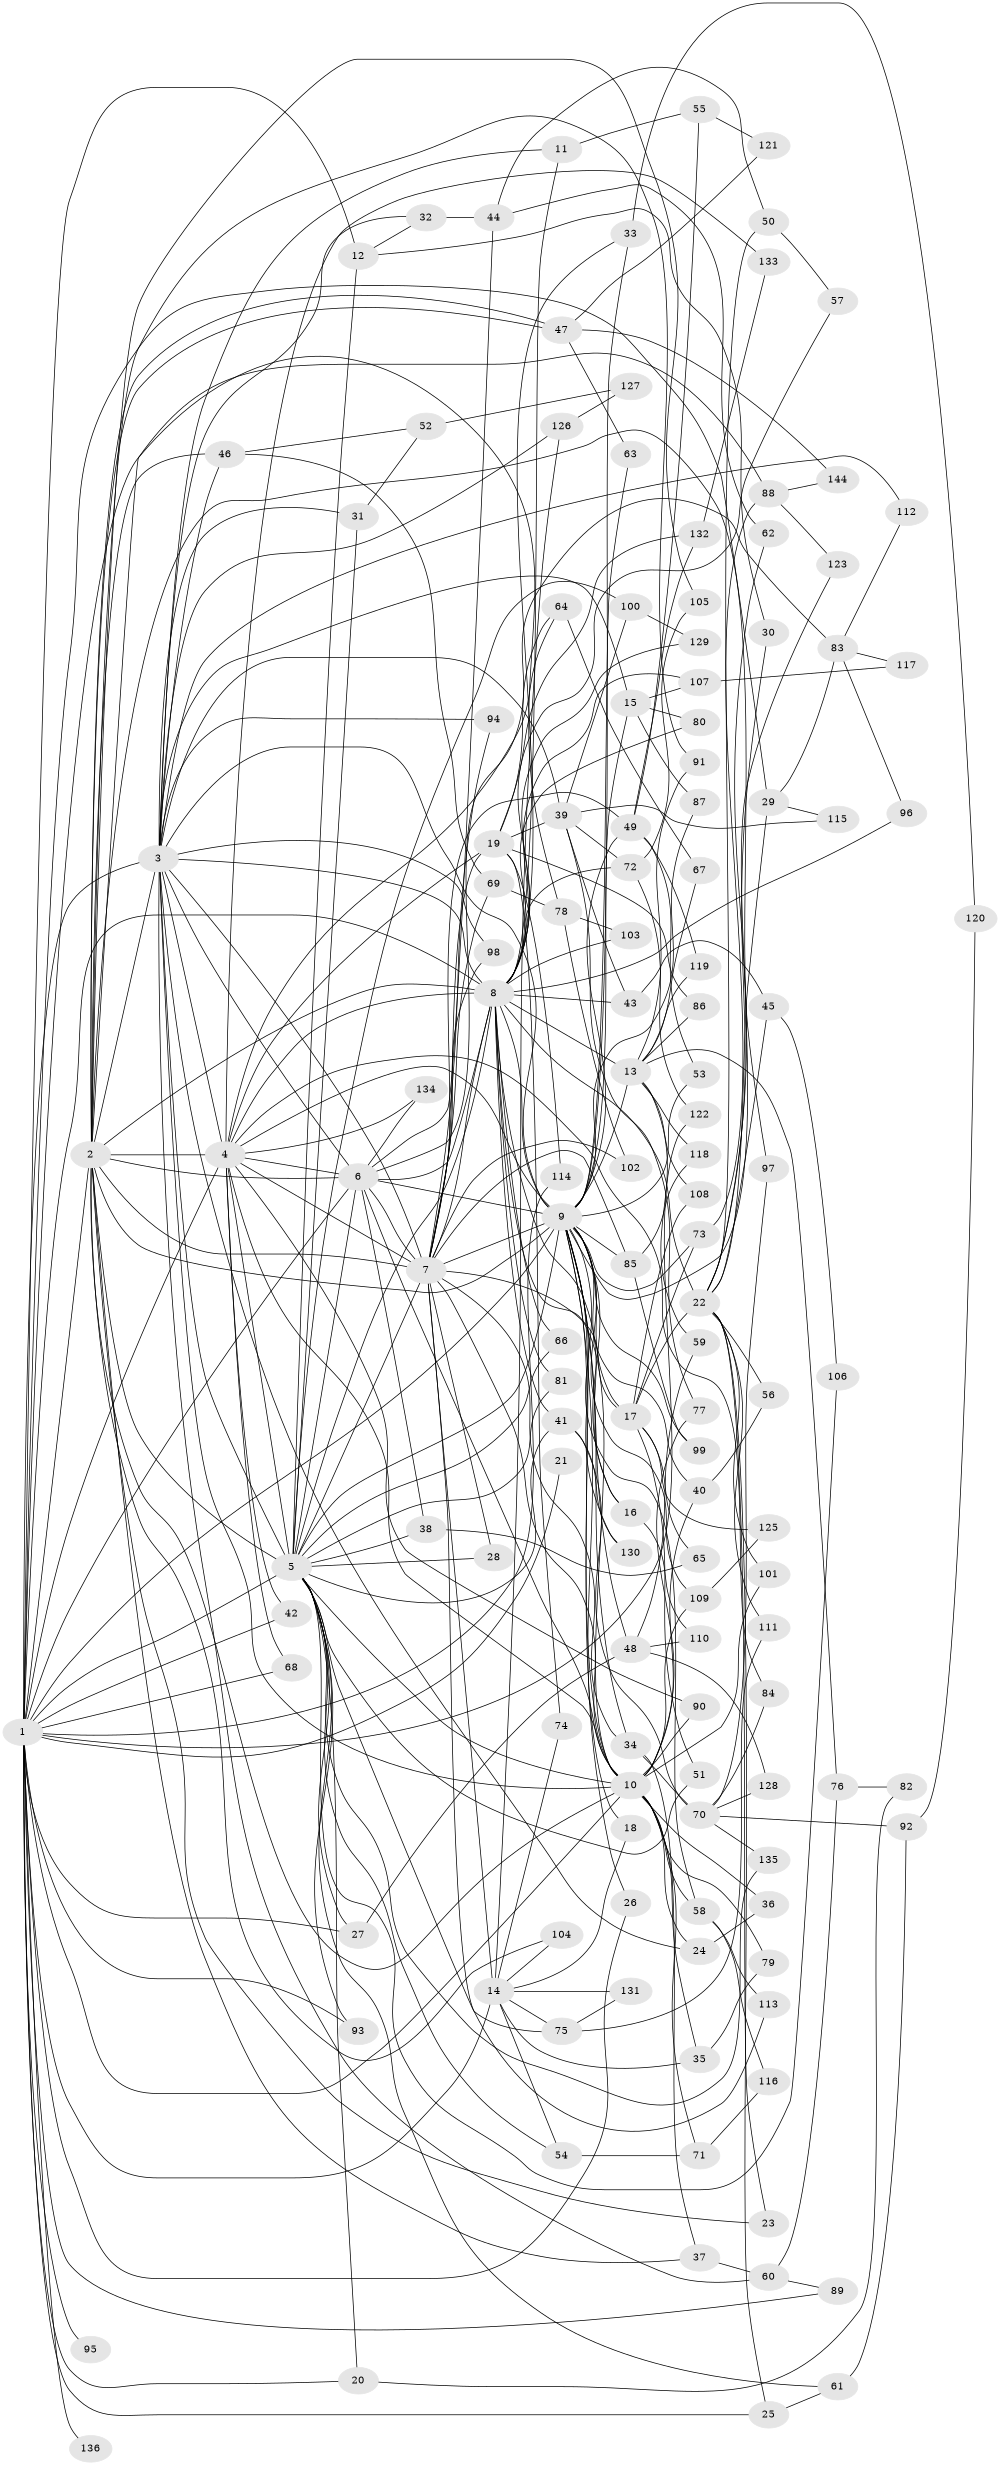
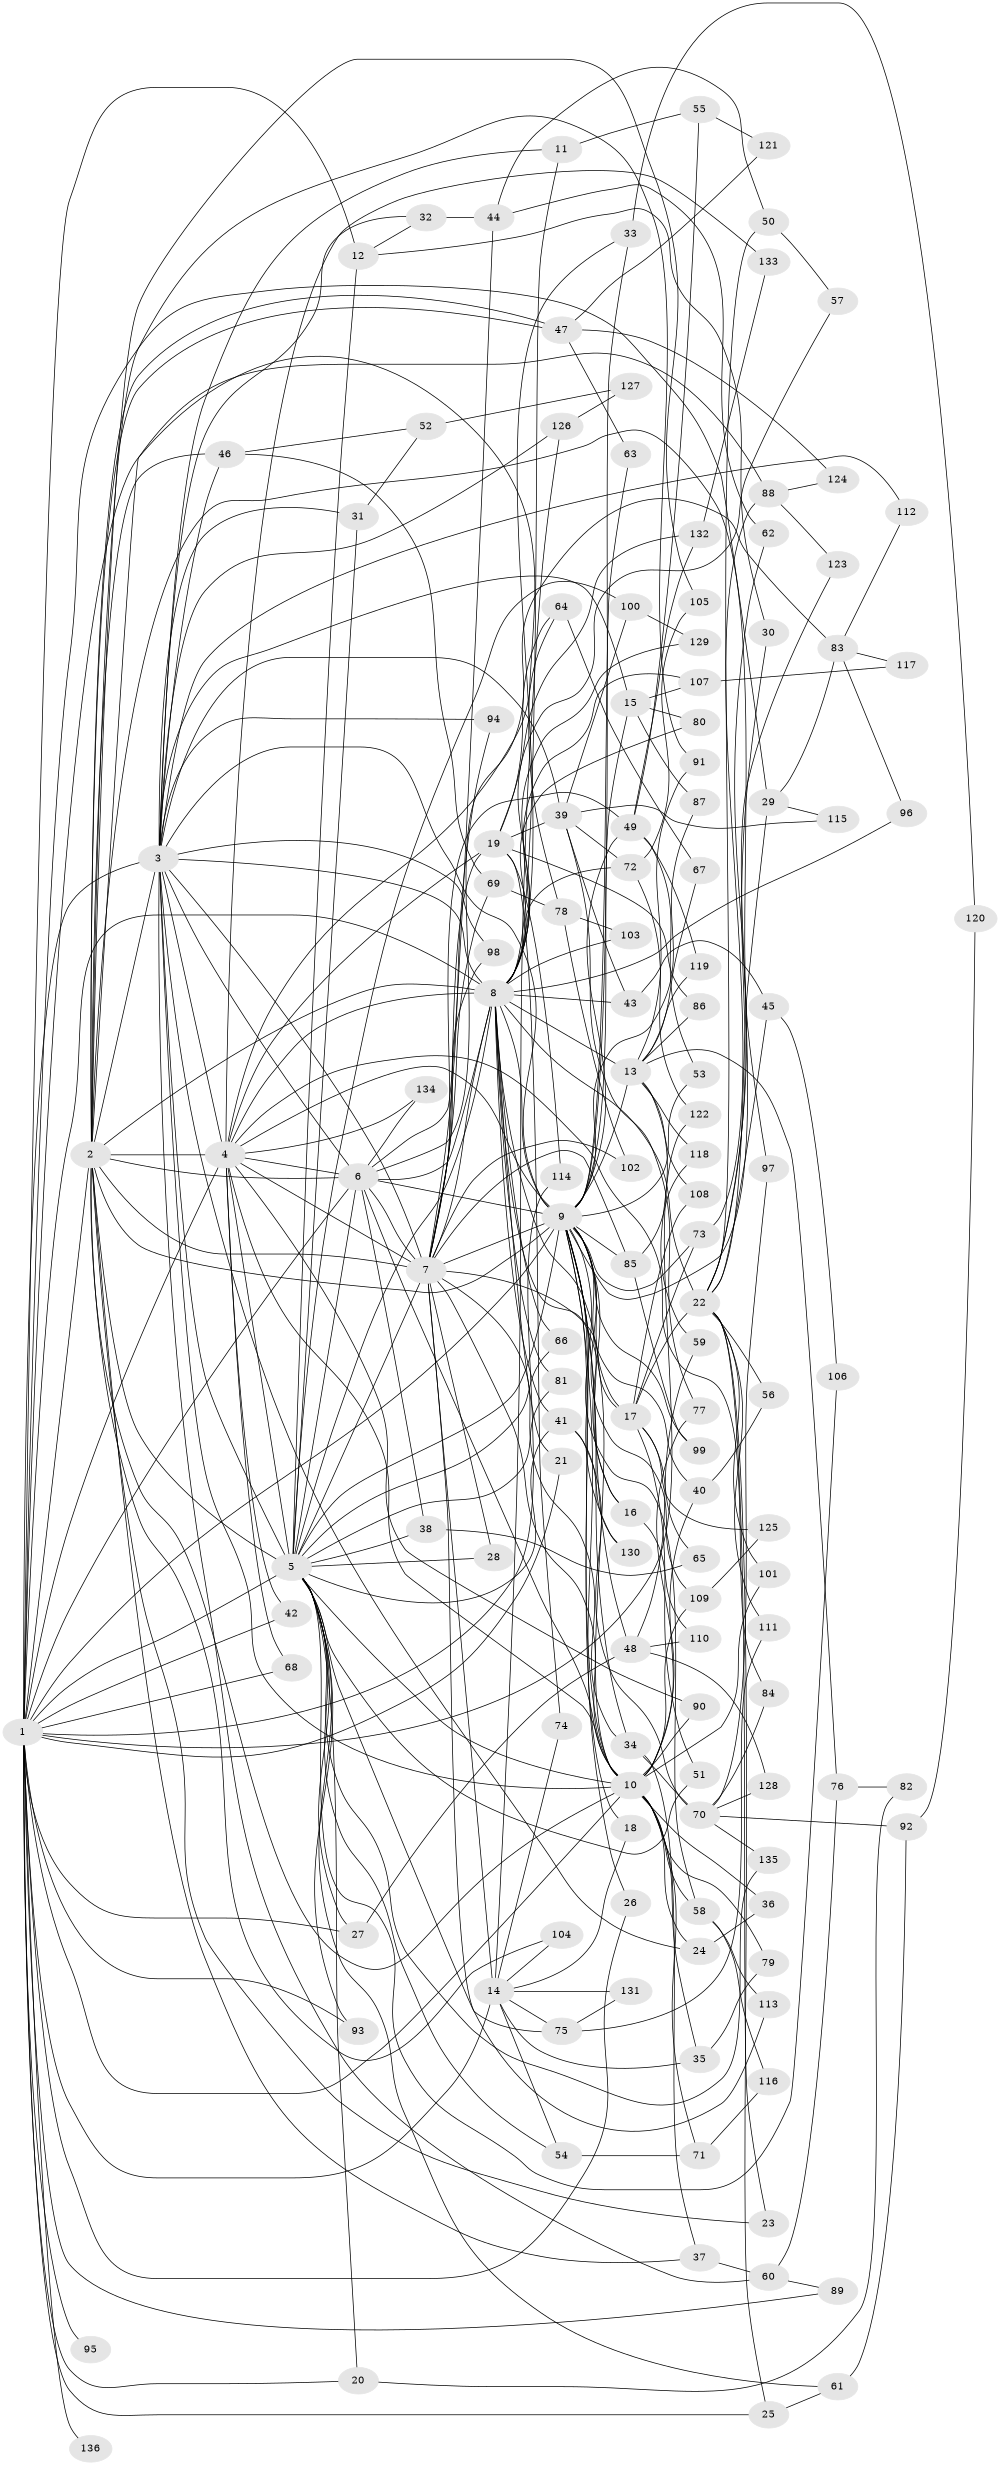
  graph {
    rankdir=LR
    node [color=gray90 style=filled]
    1
    2
    3
    4
    5
    6
    8
    9
    10
    12
    14
    20
    21
    25
    26
    27
    29
    42
    68
    78
    89
    93
    95
    114
    122
    136
    7
    23
    37
    46
    47
    88
    91
    97
    104
    105
    11
    15
    24
    31
    32
    39
    60
    94
    98
    112
    126
    19
    64
    84
    90
    133
    134
    28
    38
    41
    51
    54
    61
    66
    75
    81
    100
    106
    135
    44
    83
    17
    34
    49
    69
    85
    102
    113
    13
    16
    22
    33
    43
    57
    72
    80
    96
    103
    107
    129
    18
    40
    48
    53
    58
    63
    73
    87
    99
    109
    123
    130
    35
    36
    71
    77
    79
    101
    30
    74
    131
    82
    115
    52
    121
-   124 [label=144]
+   124
    55
    76
    127
    86
    132
    67
    65
    70
    92
    111
    50
    62
    117
    108
    125
    119
    118
    59
    110
    45
    56
    120
    128
    116
    1 -- 2
    1 -- 3
    1 -- 4
    1 -- 5
    1 -- 6
    1 -- 8
    1 -- 9
    1 -- 10
    1 -- 12
    1 -- 14
    1 -- 20
    1 -- 21
    1 -- 25
    1 -- 26
    1 -- 27
    1 -- 29
    1 -- 42
    1 -- 68
    1 -- 78
    1 -- 89
    1 -- 93
    1 -- 95
    1 -- 114
    1 -- 122
    1 -- 136
    2 -- 3
    2 -- 4
    2 -- 5
    2 -- 6
    2 -- 8
    2 -- 9
    2 -- 10
    2 -- 7
    2 -- 23
    2 -- 37
    2 -- 46
    2 -- 47
    2 -- 47
    2 -- 88
    2 -- 91
    2 -- 97
    2 -- 104
    2 -- 105
    3 -- 4
    3 -- 5
    3 -- 6
    3 -- 8
    3 -- 9
    3 -- 10
    3 -- 7
    3 -- 46
    3 -- 11
    3 -- 15
    3 -- 24
    3 -- 31
    3 -- 32
    3 -- 39
    3 -- 60
    3 -- 94
    3 -- 98
    3 -- 112
    3 -- 126
    4 -- 5
    4 -- 6
    4 -- 8
    4 -- 9
    4 -- 10
    4 -- 42
    4 -- 68
    4 -- 7
    4 -- 19
    4 -- 64
    4 -- 84
    4 -- 90
    4 -- 133
    4 -- 134
    5 -- 6
    5 -- 8
    5 -- 9
    5 -- 10
    5 -- 12
    5 -- 20
    5 -- 27
    5 -- 93
    5 -- 7
    5 -- 31
    5 -- 28
    5 -- 38
    5 -- 41
    5 -- 51
    5 -- 54
    5 -- 61
    5 -- 66
    5 -- 75
    5 -- 81
    5 -- 100
    5 -- 106
    5 -- 135
    6 -- 8
    6 -- 9
    6 -- 10
    6 -- 7
    6 -- 134
    6 -- 38
    6 -- 44
    6 -- 83
    8 -- 9
    8 -- 10
+   8 -- 21
    8 -- 11
    8 -- 41
    8 -- 66
    8 -- 81
    8 -- 13
    8 -- 16
    8 -- 22
    8 -- 33
    8 -- 43
    8 -- 57
    8 -- 72
    8 -- 80
    8 -- 96
    8 -- 103
    8 -- 107
    8 -- 129
    9 -- 10
    9 -- 26
    9 -- 15
    9 -- 17
    9 -- 34
    9 -- 49
    9 -- 85
    9 -- 13
    9 -- 16
    9 -- 33
    9 -- 18
    9 -- 40
    9 -- 48
    9 -- 53
    9 -- 58
    9 -- 63
    9 -- 73
    9 -- 87
    9 -- 99
    9 -- 109
    9 -- 123
    9 -- 130
    10 -- 24
    10 -- 90
    10 -- 40
    10 -- 58
    10 -- 109
    10 -- 35
    10 -- 36
    10 -- 71
    10 -- 77
    10 -- 79
    10 -- 101
    12 -- 32
    12 -- 30
    14 -- 104
    14 -- 126
    14 -- 54
    14 -- 75
    14 -- 18
    14 -- 35
    14 -- 74
    14 -- 131
    20 -- 82
    25 -- 61
    27 -- 48
    29 -- 83
    29 -- 115
    78 -- 102
    78 -- 103
    7 -- 8
    7 -- 9
    7 -- 10
    7 -- 14
    7 -- 94
    7 -- 98
    7 -- 19
    7 -- 28
    7 -- 17
    7 -- 34
    7 -- 49
    7 -- 69
    7 -- 85
    7 -- 102
    7 -- 113
    37 -- 60
    46 -- 69
    46 -- 52
    47 -- 63
    47 -- 121
    47 -- 124
    88 -- 123
    88 -- 124
    11 -- 55
    15 -- 80
    15 -- 107
    15 -- 87
    24 -- 36
    31 -- 52
    32 -- 44
    39 -- 100
    39 -- 43
    39 -- 72
    39 -- 77
    39 -- 115
    60 -- 89
    60 -- 76
    126 -- 127
    19 -- 114
    19 -- 39
    19 -- 64
    19 -- 74
    19 -- 86
    19 -- 132
    64 -- 67
    38 -- 65
    41 -- 130
    41 -- 70
    54 -- 71
    61 -- 92
    75 -- 131
    75 -- 111
    100 -- 129
    44 -- 50
    44 -- 62
    83 -- 112
    83 -- 96
    83 -- 117
    17 -- 51
    17 -- 22
    17 -- 73
    17 -- 65
    17 -- 108
    17 -- 125
    34 -- 37
    34 -- 70
    49 -- 53
    49 -- 55
    49 -- 132
    49 -- 119
    69 -- 78
    85 -- 99
    85 -- 118
    13 -- 91
    13 -- 76
    13 -- 86
    13 -- 67
    13 -- 108
    13 -- 119
    13 -- 118
    13 -- 59
    16 -- 110
    22 -- 25
    22 -- 29
    22 -- 23
    22 -- 101
    22 -- 30
    22 -- 111
    22 -- 50
    22 -- 62
    22 -- 45
    22 -- 56
    33 -- 120
    43 -- 45
    72 -- 122
    72 -- 105
    107 -- 117
    40 -- 56
    48 -- 59
    48 -- 110
    48 -- 128
    58 -- 113
    58 -- 116
    73 -- 88
    109 -- 125
    35 -- 79
    71 -- 116
    52 -- 127
    55 -- 121
    76 -- 82
    132 -- 133
    70 -- 97
    70 -- 84
    70 -- 135
    70 -- 92
    70 -- 128
    92 -- 120
    50 -- 57
    45 -- 106
  }
